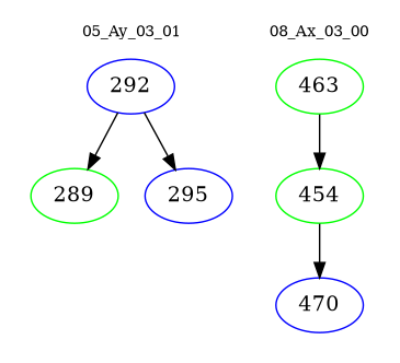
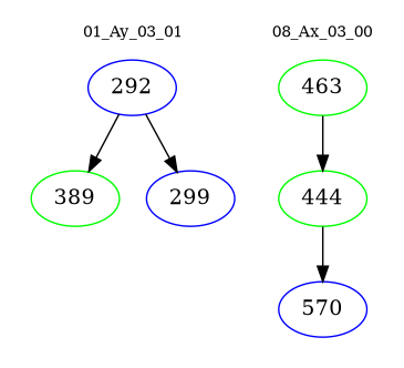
  digraph {
    node [color=blue]
    edge [color=black]
    n1 [label=292]
-   n2 [color=green label=289]
-   n3 [label=295]
+   n2 [color=green label=389]
+   n3 [label=299]
    n4 [color=green label=463]
-   n5 [color=green label=454]
-   n6 [label=470]
+   n5 [color=green label=444]
+   n6 [label=570]
    subgraph cluster_1 {
      color=white
      fontsize=10
-     label="05_Ay_03_01"
+     label="01_Ay_03_01"
      n1
      n2
      n3
    }
    subgraph cluster_2 {
      color=white
      fontsize=10
      label="08_Ax_03_00"
      n4
      n5
      n6
    }
    n1 -> n2
    n1 -> n3
    n4 -> n5
    n5 -> n6
  }
